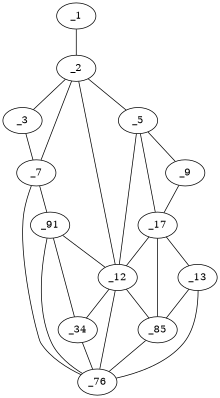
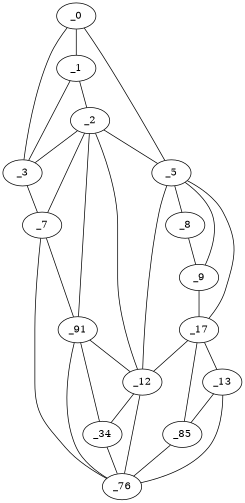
  graph {
    node [y=60]
    edge [valence=2]
+   _0 [x=45 y=79]
    _1 [x=48 y=75]
    _3 [x=63 y=84]
    _5 [x=71 y=26]
    _2 [x=62 y=73]
    _7 [x=83 y=86]
    _12 [x=95 y=46]
+   _8 [x=86 y=14]
    _9 [x=88 y=32]
    n10 [label=_17 x=93 y=39]
    n11 [label=_91 x=94 y=66]
    n12 [label=_76 x=119]
    n13 [label=_34 x=99]
    n14 [label=_85 x=100 y=38]
    _13 [x=96 y=27]
+   _0 -- _1 [valence=1]
+   _0 -- _3
+   _0 -- _5 [valence=1]
+   _1 -- _3
    _1 -- _2
    _3 -- _7
    _5 -- _12
+   _5 -- _8 [valence=1]
    _5 -- _9 [valence=1]
    _5 -- n10
    _2 -- _3
    _2 -- _5
    _2 -- _7
    _2 -- _12
+   _2 -- n11
    _7 -- n11 [valence=1]
    _7 -- n12 [valence=1]
    _12 -- n12 [valence=1]
    _12 -- n13
-   _12 -- n14
+   _8 -- _9
    _9 -- n10
    n10 -- _12 [valence=1]
    n10 -- n14
    n10 -- _13
    n11 -- _12 [valence=1]
    n11 -- n12
    n11 -- n13 [valence=1]
    n13 -- n12
    n14 -- n12
    _13 -- n12 [valence=1]
    _13 -- n14
  }
